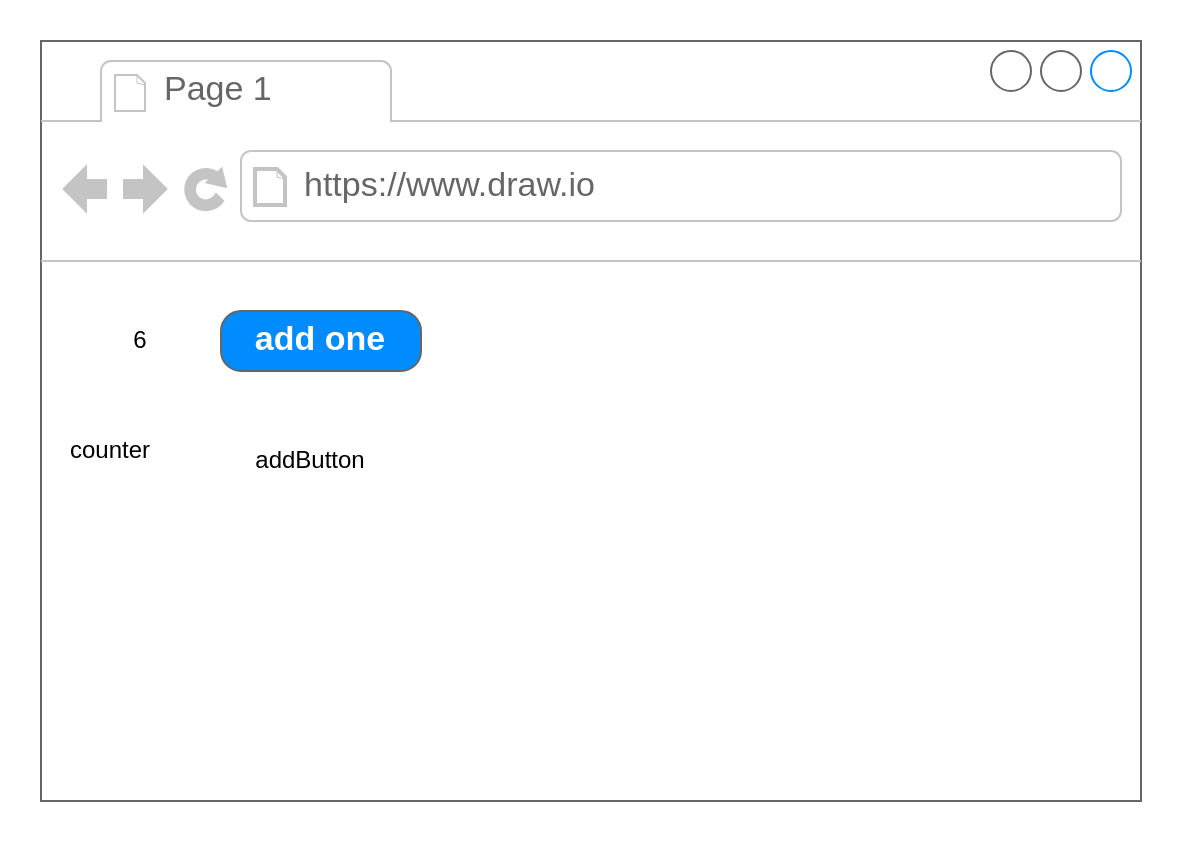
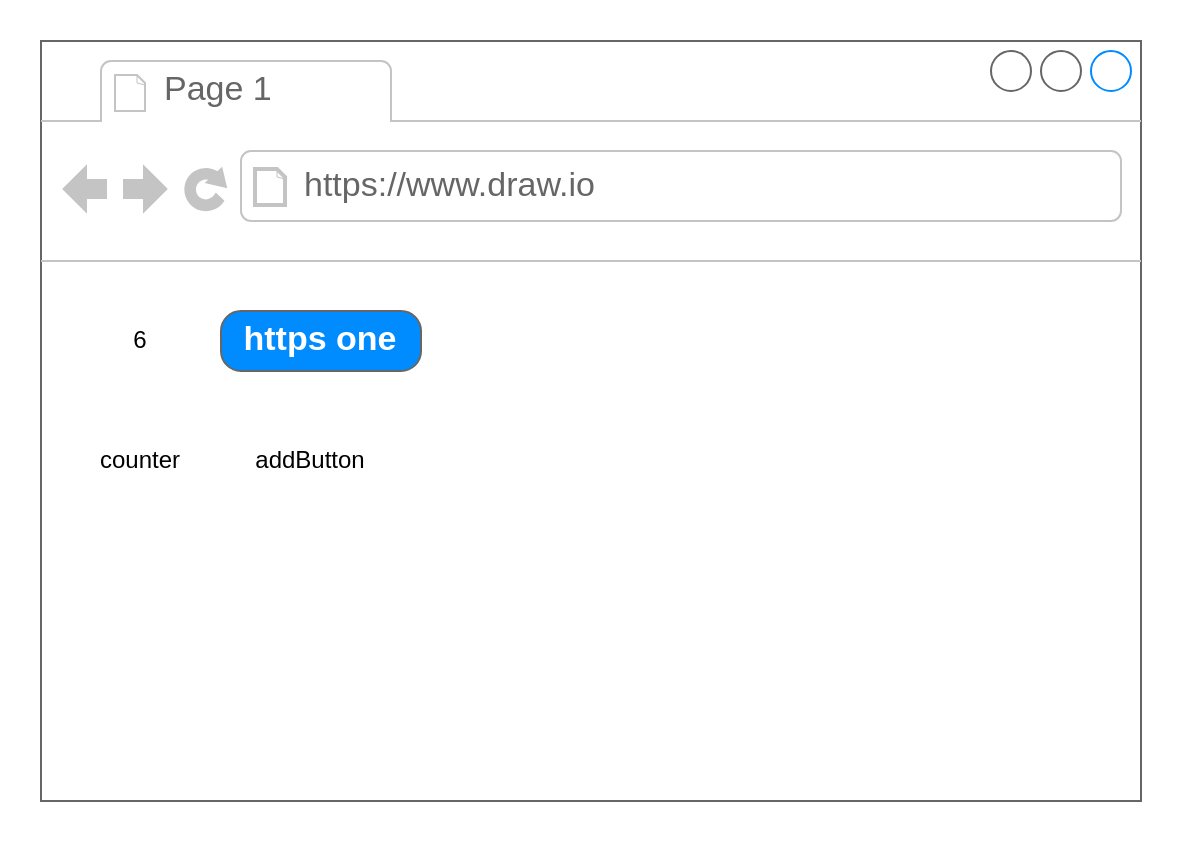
  <mxCell id="0" />
  <mxCell id="1" parent="0" />
  <mxCell id="2" value="" style="strokeWidth=1;shadow=0;dashed=0;align=center;html=1;shape=mxgraph.mockup.containers.browserWindow;rSize=0;strokeColor=#666666;strokeColor2=#008cff;strokeColor3=#c4c4c4;mainText=,;recursiveResize=0;" vertex="1" parent="1"><mxGeometry x="20" y="20" width="550" height="380" as="geometry" /></mxCell>
  <mxCell id="3" value="Page 1" style="strokeWidth=1;shadow=0;dashed=0;align=center;html=1;shape=mxgraph.mockup.containers.anchor;fontSize=17;fontColor=#666666;align=left;" vertex="1" parent="2"><mxGeometry x="60" y="12" width="110" height="26" as="geometry" /></mxCell>
  <mxCell id="4" value="https://www.draw.io" style="strokeWidth=1;shadow=0;dashed=0;align=center;html=1;shape=mxgraph.mockup.containers.anchor;rSize=0;fontSize=17;fontColor=#666666;align=left;" vertex="1" parent="2"><mxGeometry x="130" y="60" width="250" height="26" as="geometry" /></mxCell>
- <mxCell id="5" value="add one" style="strokeWidth=1;shadow=0;dashed=0;align=center;html=1;shape=mxgraph.mockup.buttons.button;strokeColor=#666666;fontColor=#ffffff;mainText=;buttonStyle=round;fontSize=17;fontStyle=1;fillColor=#008cff;whiteSpace=wrap;" vertex="1" parent="2"><mxGeometry x="90" y="135" width="100" height="30" as="geometry" /></mxCell>
+ <mxCell id="5" value="https one" style="strokeWidth=1;shadow=0;dashed=0;align=center;html=1;shape=mxgraph.mockup.buttons.button;strokeColor=#666666;fontColor=#ffffff;mainText=;buttonStyle=round;fontSize=17;fontStyle=1;fillColor=#008cff;whiteSpace=wrap;" vertex="1" parent="2"><mxGeometry x="90" y="135" width="100" height="30" as="geometry" /></mxCell>
  <mxCell id="6" value="6" style="text;html=1;strokeColor=none;fillColor=none;align=center;verticalAlign=middle;whiteSpace=wrap;rounded=0;" vertex="1" parent="2"><mxGeometry x="30" y="140" width="40" height="20" as="geometry" /></mxCell>
- <mxCell id="7" value="counter" style="text;html=1;strokeColor=none;fillColor=none;align=center;verticalAlign=middle;whiteSpace=wrap;rounded=0;" vertex="1" parent="2"><mxGeometry x="15" y="195" width="40" height="20" as="geometry" /></mxCell>
+ <mxCell id="7" value="counter" style="text;html=1;strokeColor=none;fillColor=none;align=center;verticalAlign=middle;whiteSpace=wrap;rounded=0;" vertex="1" parent="2"><mxGeometry x="30" y="200" width="40" height="20" as="geometry" /></mxCell>
  <mxCell id="8" value="addButton" style="text;html=1;strokeColor=none;fillColor=none;align=center;verticalAlign=middle;whiteSpace=wrap;rounded=0;" vertex="1" parent="2"><mxGeometry x="100" y="200" width="70" height="20" as="geometry" /></mxCell>
